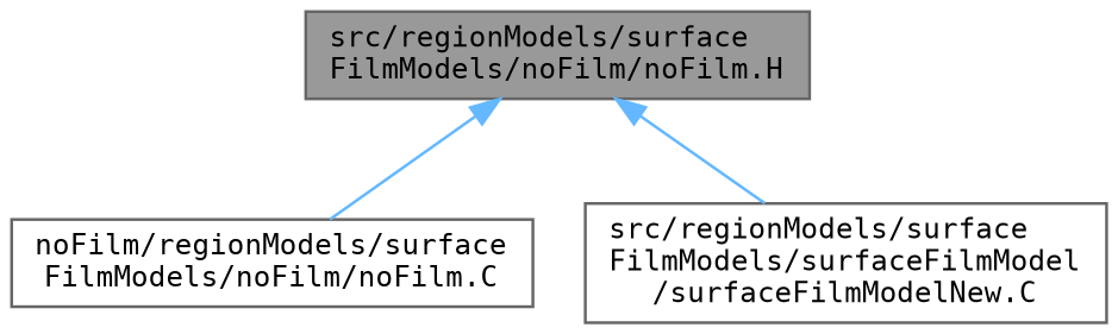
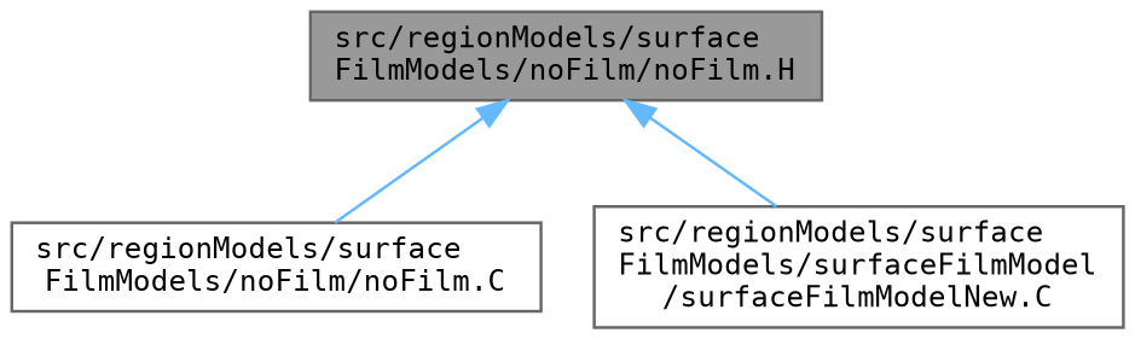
  digraph {
    fontname="DejaVu Sans Mono"
    node [color=grey40 fillcolor=white fontname="DejaVu Sans Mono" fontsize=10 shape=box style=filled]
    edge [color=steelblue1 dir=back fontname="DejaVu Sans Mono" fontsize=10 labelfontname=Helvetica labelfontsize=10 style=solid]
    n1 [color=gray40 fillcolor=grey60 fontcolor=black height=0.2 label="src/regionModels/surface\lFilmModels/noFilm/noFilm.H" width=0.4]
-   n2 [height=0.2 label="noFilm/regionModels/surface\lFilmModels/noFilm/noFilm.C" width=0.4]
+   n2 [height=0.2 label="src/regionModels/surface\lFilmModels/noFilm/noFilm.C" width=0.4]
    n3 [height=0.2 label="src/regionModels/surface\lFilmModels/surfaceFilmModel\l/surfaceFilmModelNew.C" width=0.4]
    n1 -> n2
    n1 -> n3
  }
